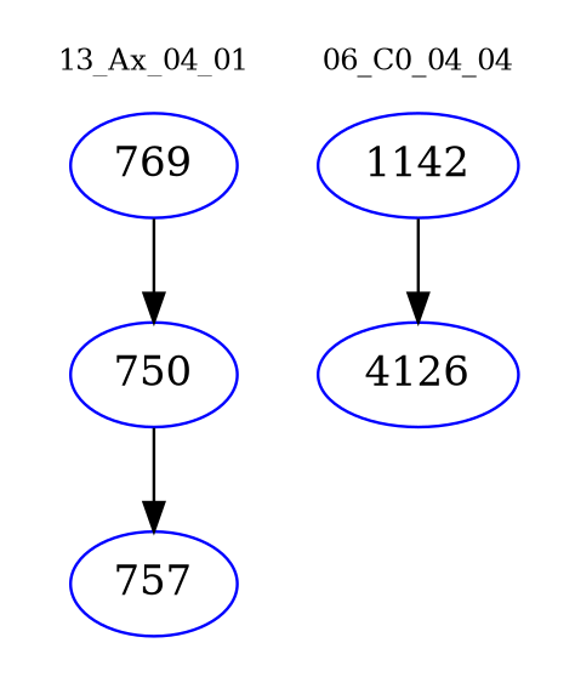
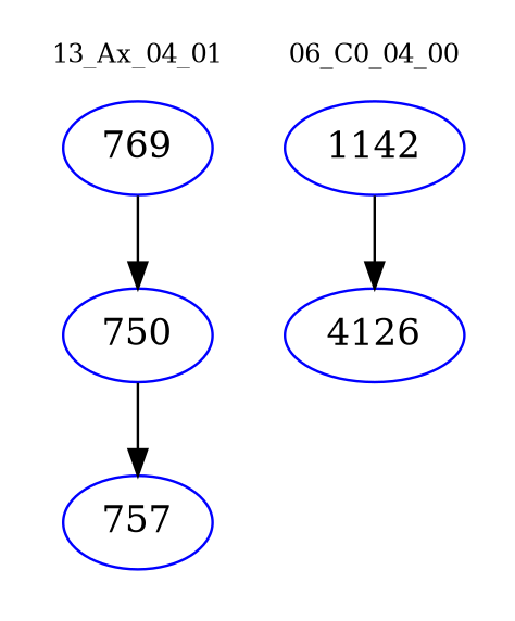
  digraph {
    node [color=blue]
    edge [color=black]
    n1 [label=769]
    n2 [label=750]
    n3 [label=757]
    n4 [label=1142]
    n5 [label=4126]
    subgraph cluster_1 {
      color=white
      fontsize=10
      label="13_Ax_04_01"
      n1
      n2
      n3
    }
    subgraph cluster_2 {
      color=white
      fontsize=10
-     label="06_C0_04_04"
+     label="06_C0_04_00"
      n4
      n5
    }
    n1 -> n2
    n2 -> n3
    n4 -> n5
  }
